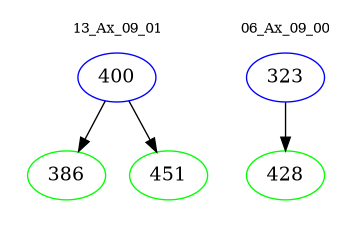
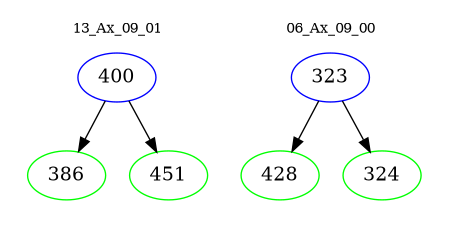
  digraph {
    node [color=green]
    edge [color=black]
    n1 [color=blue label=400]
    n2 [label=386]
    n3 [label=451]
    n4 [color=blue label=323]
    n5 [label=428]
+   n6 [label=324]
    subgraph cluster_1 {
      color=white
      fontsize=10
      label="13_Ax_09_01"
      n1
      n2
      n3
    }
    subgraph cluster_2 {
      color=white
      fontsize=10
      label="06_Ax_09_00"
      n4
      n5
+     n6
    }
    n1 -> n2
    n1 -> n3
    n4 -> n5
+   n4 -> n6
  }
